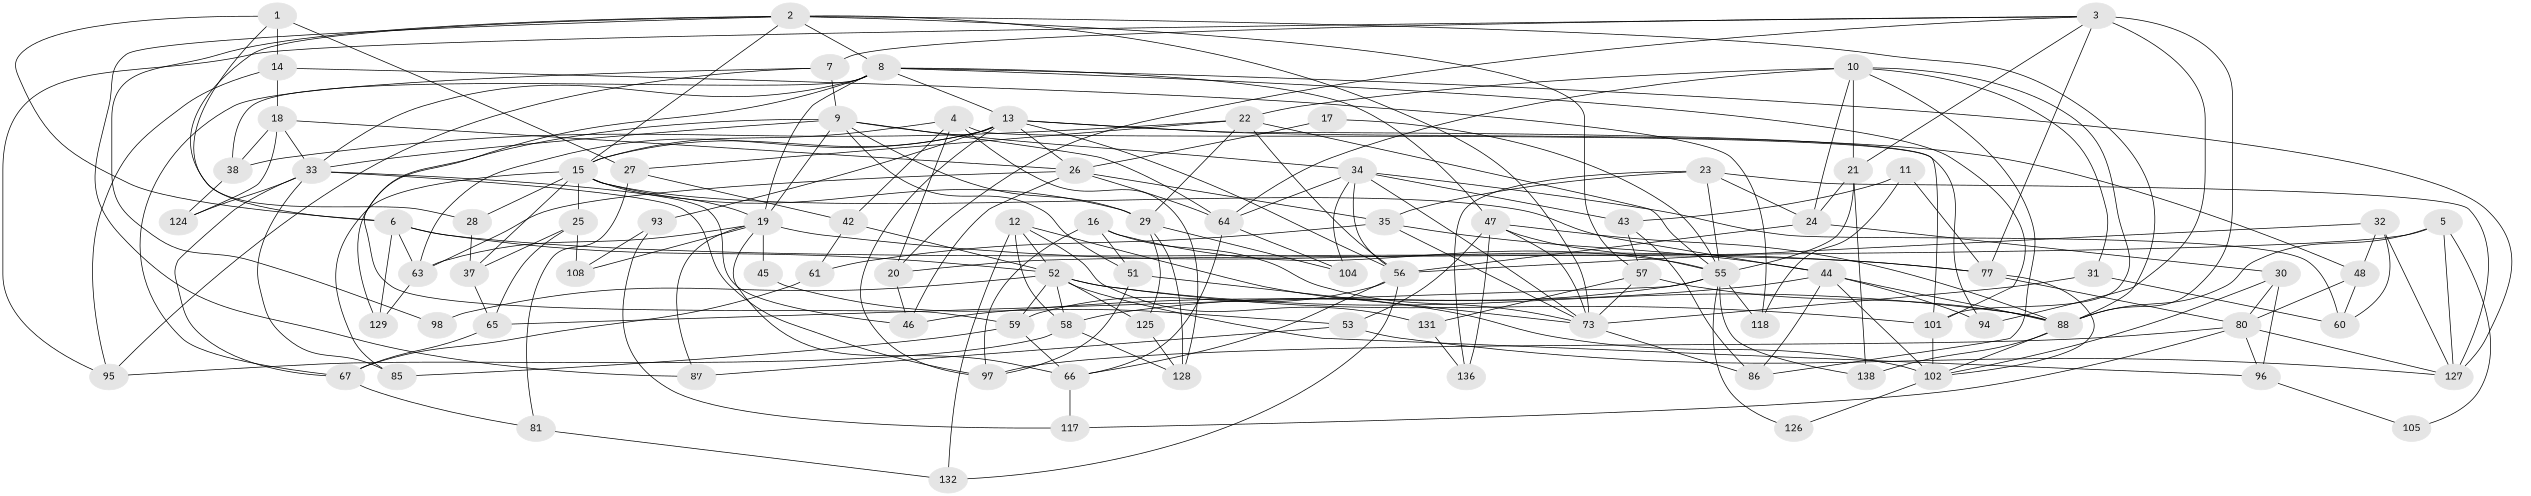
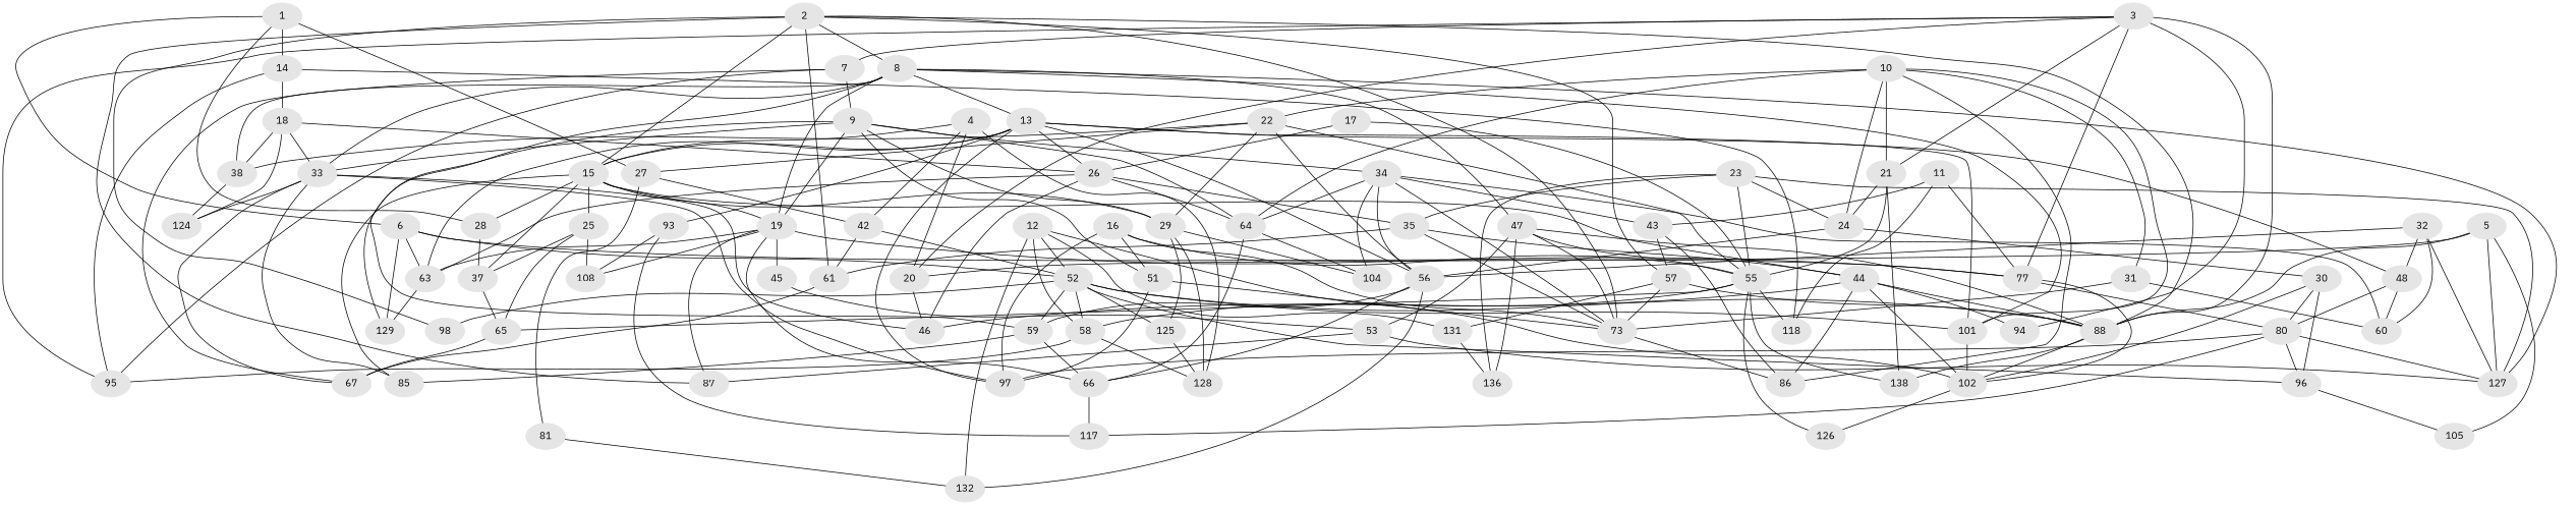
  graph {
    fontname="IBM Plex Sans"
    node [color=gray90 fontname="IBM Plex Sans" style=filled]
    edge [fontname="IBM Plex Sans"]
    1 [super="+50"]
    6 [super="+36"]
    14 [super="+91"]
    27 [super="+115"]
    28
    77
    52 [super="+71"]
    63 [super="+133"]
    129
    95
    118
    18 [super="+132"]
    42
    81
    37 [super="+109"]
    2 [super="+121"]
    8 [super="+74"]
    15 [super="+76"]
    57 [super="+78"]
    73 [super="+75"]
    87
    88 [super="+92"]
    98
    127 [super="+139"]
    13 [super="+114"]
    19 [super="+110"]
    33 [super="+41"]
    38
    47 [super="+89"]
    59 [super="+69"]
    101
    29 [super="+39"]
    25
    44 [super="+72"]
    85
    131
    86
    102 [super="+120"]
    138
    3 [super="+82"]
    7
    20
    21 [super="+106"]
    94
    9 [super="+103"]
    67 [super="+68"]
    46
    24 [super="+62"]
    55 [super="+119"]
    80 [super="+84"]
    4
    128
    61
    5
    105
    58 [super="+134"]
    125
    96
    34 [super="+100"]
    51 [super="+54"]
    64 [super="+79"]
    26 [super="+113"]
    48 [super="+107"]
    56 [super="+83"]
    93
    97 [super="+135"]
    45
    66
    108
    124
    136
    53 [super="+130"]
    104
    43 [super="+116"]
    60
    10 [super="+112"]
    22 [super="+40"]
    31
    30 [super="+111"]
    11
    12 [super="+123"]
    n82 [label=132]
    126
    35 [super="+99"]
    117
    65 [super="+122"]
    16 [super="+49"]
    17
    23 [super="+70"]
    32
    1 -- 6
    1 -- 14
    1 -- 27 [weight=2]
    1 -- 28
    6 -- 77
    6 -- 52
    6 -- 63
    6 -- 129
    14 -- 95
    14 -- 118
    14 -- 18
    27 -- 42
    27 -- 81
    28 -- 37
    77 -- 102
    77 -- 80
    52 -- 88
    52 -- 98
    52 -- 59
    52 -- 101
    52 -- 58
    52 -- 125
    52 -- 96
    63 -- 129
    18 -- 33
    18 -- 38
    18 -- 26
    18 -- 124
    42 -- 52
    42 -- 61
    81 -- n82
    37 -- 65
-   2 -- 6
+   2 -- 61
    2 -- 8
    2 -- 15
    2 -- 57
    2 -- 73
    2 -- 87
    2 -- 88
    2 -- 98
    8 -- 127
    8 -- 13
    8 -- 19
    8 -- 33
    8 -- 38
    8 -- 47
    8 -- 59 [weight=2]
    8 -- 101
    15 -- 28
    15 -- 37
    15 -- 19
    15 -- 29
    15 -- 25
    15 -- 44
    15 -- 85
    57 -- 73 [weight=2]
    57 -- 88
    57 -- 131
    73 -- 86
    88 -- 102
    88 -- 138
    13 -- 63
    13 -- 15
    13 -- 101
    13 -- 26
    13 -- 48
    13 -- 56
    13 -- 93
    13 -- 97
    19 -- 77
    19 -- 63
    19 -- 87
    19 -- 45
    19 -- 66
    19 -- 108
    33 -- 85
    33 -- 67
    33 -- 46
    33 -- 97
    33 -- 124
    38 -- 124
    47 -- 73
    47 -- 88
    47 -- 55
    47 -- 136
    47 -- 53
    59 -- 85
    59 -- 66
    101 -- 102
    29 -- 128
    29 -- 125
    29 -- 104
    25 -- 37
    25 -- 108
    25 -- 65
    44 -- 88
    44 -- 86
    44 -- 102
    44 -- 94
    44 -- 46
    131 -- 136
    102 -- 126
    3 -- 77
    3 -- 95
    3 -- 88
    3 -- 7
    3 -- 20
    3 -- 21
    3 -- 94
    7 -- 95
    7 -- 9
    7 -- 67
    20 -- 46
    21 -- 138
    21 -- 24
    21 -- 55
    9 -- 129
    9 -- 19
    9 -- 33
    9 -- 29
    9 -- 34
    9 -- 51
    9 -- 64
-   67 -- 81
    24 -- 56
    24 -- 30
    55 -- 118
    55 -- 138
    55 -- 58
    55 -- 126
    55 -- 65
    80 -- 127
    80 -- 96
    80 -- 97
    80 -- 117
    4 -- 42
    4 -- 15
    4 -- 20
-   4 -- 94
    4 -- 128
    61 -- 67
    5 -- 88
    5 -- 127
    5 -- 20
    5 -- 105
    58 -- 95
    58 -- 128
    125 -- 128
    96 -- 105
    34 -- 73
    34 -- 64
    34 -- 56
    34 -- 104
    34 -- 43
    34 -- 60
    51 -- 73
    51 -- 97
    64 -- 66
    64 -- 104
    26 -- 63
    26 -- 46
    26 -- 64
    26 -- 35
    48 -- 80
    48 -- 60
    56 -- 59
    56 -- 66
    56 -- n82
    93 -- 108
    93 -- 117
    45 -- 53
    66 -- 117
    53 -- 87
    53 -- 127
    43 -- 57
    43 -- 86
    10 -- 101
    10 -- 86
    10 -- 21
    10 -- 24
    10 -- 64
    10 -- 22
    10 -- 31
    22 -- 27
    22 -- 38
    22 -- 29
    22 -- 55
    22 -- 56
    31 -- 73
    31 -- 60
    30 -- 102
    30 -- 80
    30 -- 96
    11 -- 77
    11 -- 118
    11 -- 43
    12 -- 52
    12 -- 131
    12 -- 102
    12 -- 58
    12 -- n82
    35 -- 73
    35 -- 44
    35 -- 61
    65 -- 67
    16 -- 73
    16 -- 55
    16 -- 51
    16 -- 97
    17 -- 55
    17 -- 26
    23 -- 127 [weight=2]
    23 -- 24
    23 -- 55
    23 -- 136
    23 -- 35 [weight=2]
    32 -- 127
    32 -- 48
    32 -- 56
    32 -- 60
  }
